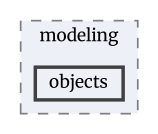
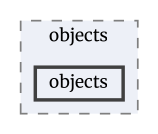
  digraph {
    compound=true
    fontname=Merriweather
    n1 [color=grey25 fillcolor="#edf0f7" fontname=Merriweather fontsize=10 height=0.2 label=objects shape=box style="filled,bold" width=0.4]
    subgraph cluster_1 {
      bgcolor="#edf0f7"
      fontsize=10
-     label=modeling
+     label=objects
      pencolor=grey50
      style="filled,dashed"
      n1
    }
  }
